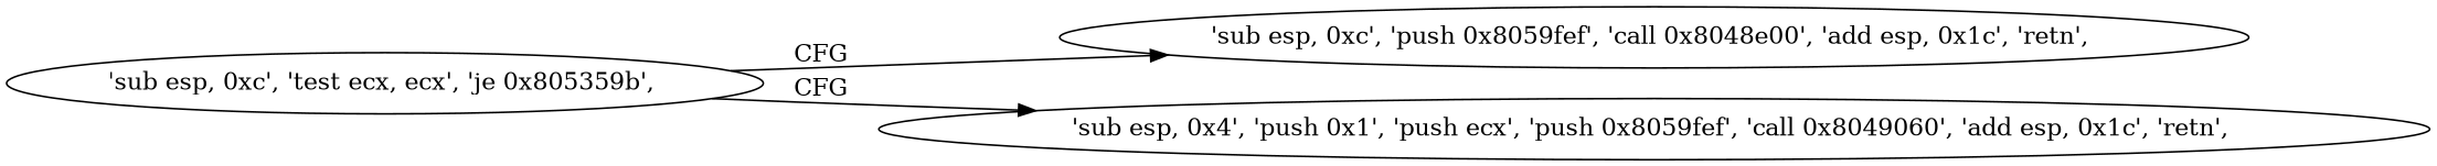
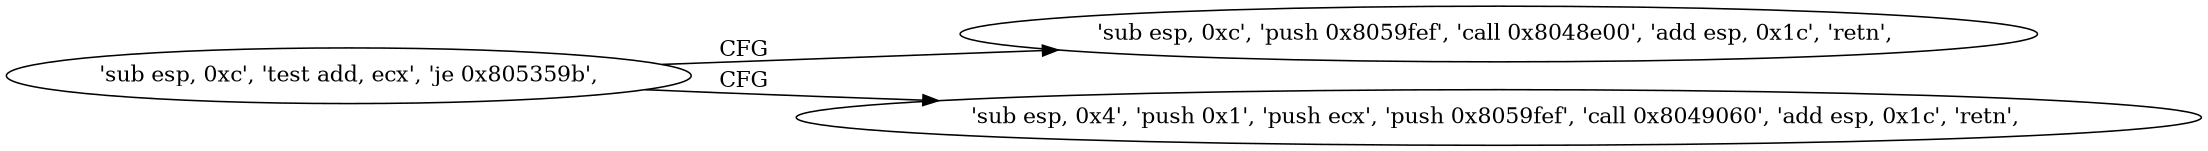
  digraph {
    rankdir=LR
-   n1 [label="'sub esp, 0xc', 'test ecx, ecx', 'je 0x805359b', "]
+   n1 [label="'sub esp, 0xc', 'test add, ecx', 'je 0x805359b',"]
    n2 [label="'sub esp, 0xc', 'push 0x8059fef', 'call 0x8048e00', 'add esp, 0x1c', 'retn', "]
    n3 [label="'sub esp, 0x4', 'push 0x1', 'push ecx', 'push 0x8059fef', 'call 0x8049060', 'add esp, 0x1c', 'retn', "]
    n1 -> n2 [label=CFG]
    n1 -> n3 [label=CFG]
  }
